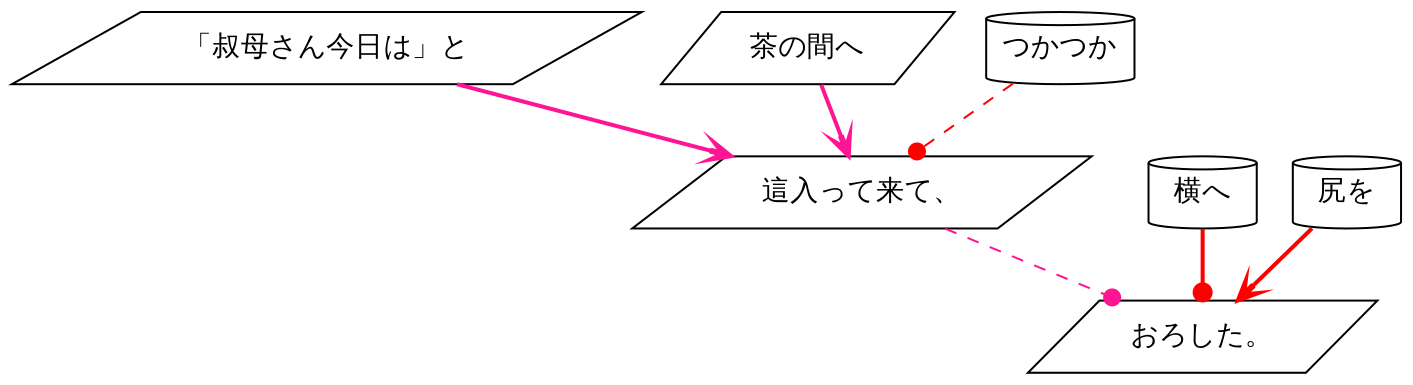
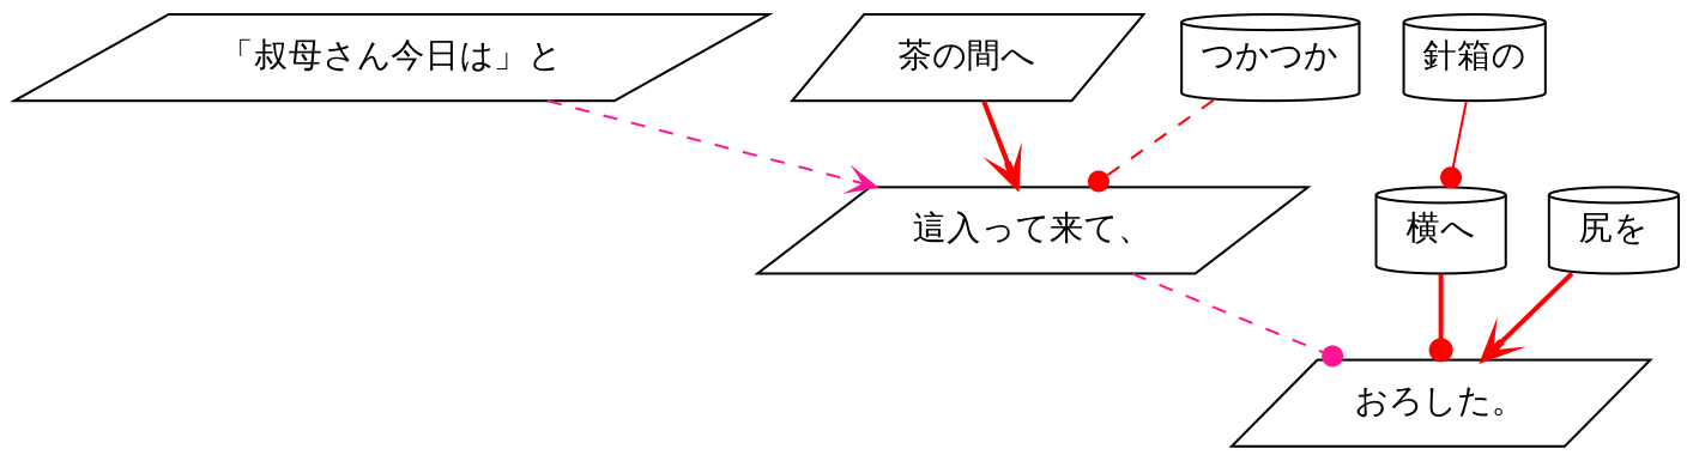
  digraph {
    fontname="Source Code Pro"
    node [fontname="Source Code Pro" shape=parallelogram]
    edge [arrowhead=dot color=red fontname="Source Code Pro" style=dashed]
    n1 [label="「叔母さん今日は」と"]
    n2 [label="這入って来て、"]
    n3 [label="おろした。"]
    n4 [label="茶の間へ"]
    n5 [label="つかつか" shape=cylinder]
+   n6 [label="針箱の" shape=cylinder]
    n7 [label="横へ" shape=cylinder]
    n8 [label="尻を" shape=cylinder]
-   n1 -> n2 [arrowhead=vee color=deeppink style=bold]
+   n1 -> n2 [arrowhead=vee color=deeppink]
    n2 -> n3 [color=deeppink]
-   n4 -> n2 [arrowhead=vee color=deeppink style=bold]
+   n4 -> n2 [arrowhead=vee style=bold]
    n5 -> n2
+   n6 -> n7 [style=solid]
    n7 -> n3 [style=bold]
    n8 -> n3 [arrowhead=vee style=bold]
  }
